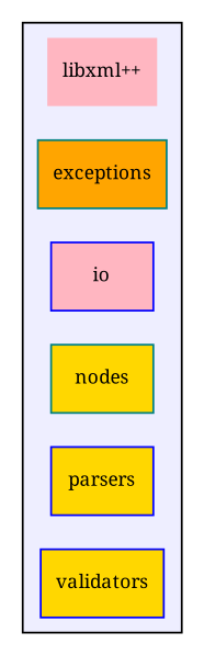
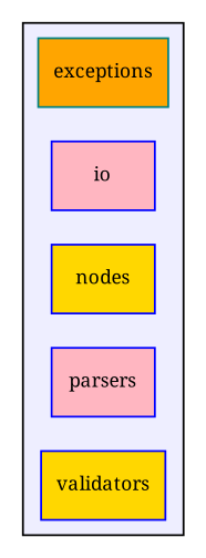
  digraph {
    compound=true
    rankdir=LR
    fontname="Noto Serif"
    node [fontname="Noto Serif" fontsize=10 shape=box style=filled fillcolor=lightpink color=teal]
-   n1 [label="libxml++" shape=plaintext]
    n2 [fillcolor=orange label=exceptions]
    n3 [color=blue label=io]
-   n4 [fillcolor=gold label=nodes]
-   n5 [color=blue fillcolor=gold label=parsers]
+   n4 [color=blue fillcolor=gold label=nodes]
+   n5 [color=blue label=parsers]
    n6 [color=blue fillcolor=gold label=validators]
    subgraph cluster_1 {
      bgcolor="#eeeeff"
      pencolor=black
-     n1
      n2
      n3
      n4
      n5
      n6
    }
  }
